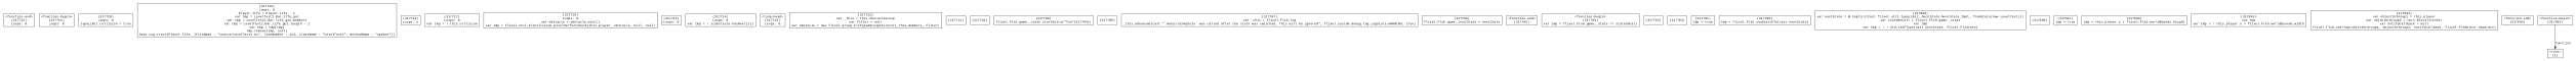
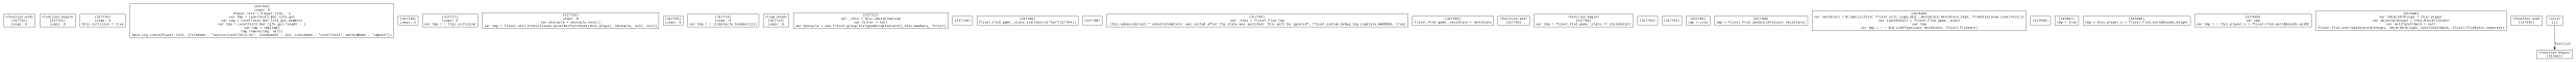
  digraph {
    fontname="Liberation Mono"
    node [shape=box fontname="Liberation Mono"]
    n1 [label="<function-end>\n(317722)\nLoops: 0"]
    n2 [label="<function-begin>\n(317721)\nLoops: 0"]
-   n3 [label="(317720)\nLoops: 0\ntypeLimit.collision = true"]
+   n3 [label="(317720)\nLoops: 0\nthis.collision = true"]
    n4 [label="(317719)\nLoops: 0\nPlayer.life = Player.life - 1\nvar tmp = LevelTest2.Bar_life_gui\nvar tmp = LevelTest2.Bar_life_gui.members\nvar tmp = LevelTest2.Bar_life_gui.length - 1\nvar tmp = tmp[tmp]\ntmp.remove(tmp, null)\nhaxe.Log.trace(Player.life, {fileName : \"source/LevelTest2.hx\", lineNumber : 122, className : \"LevelTest2\", methodName : \"update\"})"]
    n5 [label="(317718)\nLoops: 0"]
    n6 [label="(317717)\nLoops: 0\nvar tmp = ! this.collision"]
    n7 [label="(317716)\nLoops: 0\nvar obstacle = obstacle.next()\nvar tmp = flixel.util.FlxCollision.pixelPerfectCheck(this.player, obstacle, null, null)"]
    n8 [label="(317715)\nLoops: 0"]
    n9 [label="(317714)\nLoops: 0\nvar tmp = ! ((obstacle.hasNext()))"]
    n10 [label="<loop-head>\n(317713)\nLoops: 0"]
    n11 [label="(317712)\nvar _this = this.obstacleGroup\nvar filter = null\nvar obstacle = new flixel.group.FlxTypedGroupIterator(_this.members, filter)"]
-   n12 [label="(317711)"]
    n13 [label="(317710)"]
    n14 [label="(317709)\nflixel.FlxG.game._state.startOutro(\"fun\"(317704))"]
    n15 [label="(317708)"]
    n16 [label="(317707)\nvar _this = flixel.FlxG.log\n_this.advanced(cast \"`onOutroComplete` was called after the state was switched. This will be ignored\", flixel.system.debug.log.LogStyle.WARNING, true)"]
    n17 [label="(317706)\nflixel.FlxG.game._nextState = nextState"]
    n18 [label="<function-end>\n(317705)"]
    n19 [label="<function-begin>\n(317704)\nvar tmp = flixel.FlxG.game._state == stateOnCall"]
    n20 [label="(317703)"]
    n21 [label="(317702)"]
    n22 [label="(317701)\ntmp = true"]
    n23 [label="(317700)\ntmp = flixel.FlxG.canSwitchTo(cast nextState)"]
    n24 [label="(317699)\nvar nextState = @:implicitCast flixel.util.typeLimit._NextState.NextState_Impl_.fromState(new LevelTest())\nvar stateOnCall = flixel.FlxG.game._state\nvar tmp\nvar tmp = ! ! Std.isOfType(cast nextState, flixel.FlxState)"]
    n25 [label="(317698)"]
    n26 [label="(317697)\ntmp = true"]
    n27 [label="(317696)\ntmp = this.player.y > flixel.FlxG.worldBounds.height"]
    n28 [label="(317695)\nvar tmp\nvar tmp = ! this.player.x > flixel.FlxG.worldBounds.width"]
    n29 [label="(317694)\nvar objectOrGroup1 = this.player\nvar objectOrGroup2 = this.BlockTilesStr\nvar notifyCallback = null\nflixel.FlxG.overlap(objectOrGroup1, objectOrGroup2, notifyCallback, flixel.FlxObject.separate)"]
    n30 [label="<function-end>\n(317693)"]
    n31 [label="<function-begin>\n(317692)"]
    n32 [label="<root>\n(1)"]
-   n31 -> n32 [label=function fontname="Liberation Mono"]
+   n32 -> n31 [label=function fontname="Liberation Mono"]
  }
